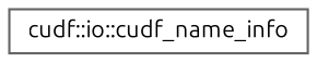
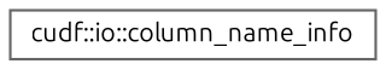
  digraph {
    rankdir=LR
    fontname=Ubuntu
-   n1 [color=grey40 fillcolor=white fontname=Ubuntu fontsize=10 height=0.2 label="cudf::io::cudf_name_info" shape=box style=filled width=0.4]
+   n1 [color=grey40 fillcolor=white fontname=Ubuntu fontsize=10 height=0.2 label="cudf::io::column_name_info" shape=box style=filled width=0.4]
  }
